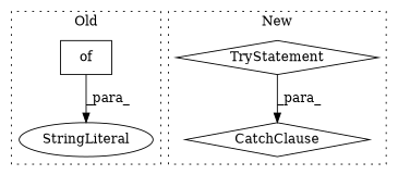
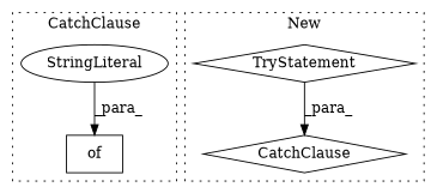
  digraph {
    node [shape=diamond]
    n1 [a=32 l="3,1" label=of s="611,651" shape=box]
    n2 [a=45 l=6 label=StringLiteral s=614 shape=ellipse]
    n3 [a=12 l="11,2" label=CatchClause s="715,752"]
    n4 [a=54 l=4 label=TryStatement s=659]
    subgraph cluster_1 {
-     label=Old
+     label=CatchClause
      style=dotted
      n1
      n2
    }
    subgraph cluster_2 {
      label=New
      style=dotted
      n3
      n4
    }
-   n1 -> n2 [label=_para_]
+   n2 -> n1 [label=_para_]
    n4 -> n3 [label=_para_]
  }
